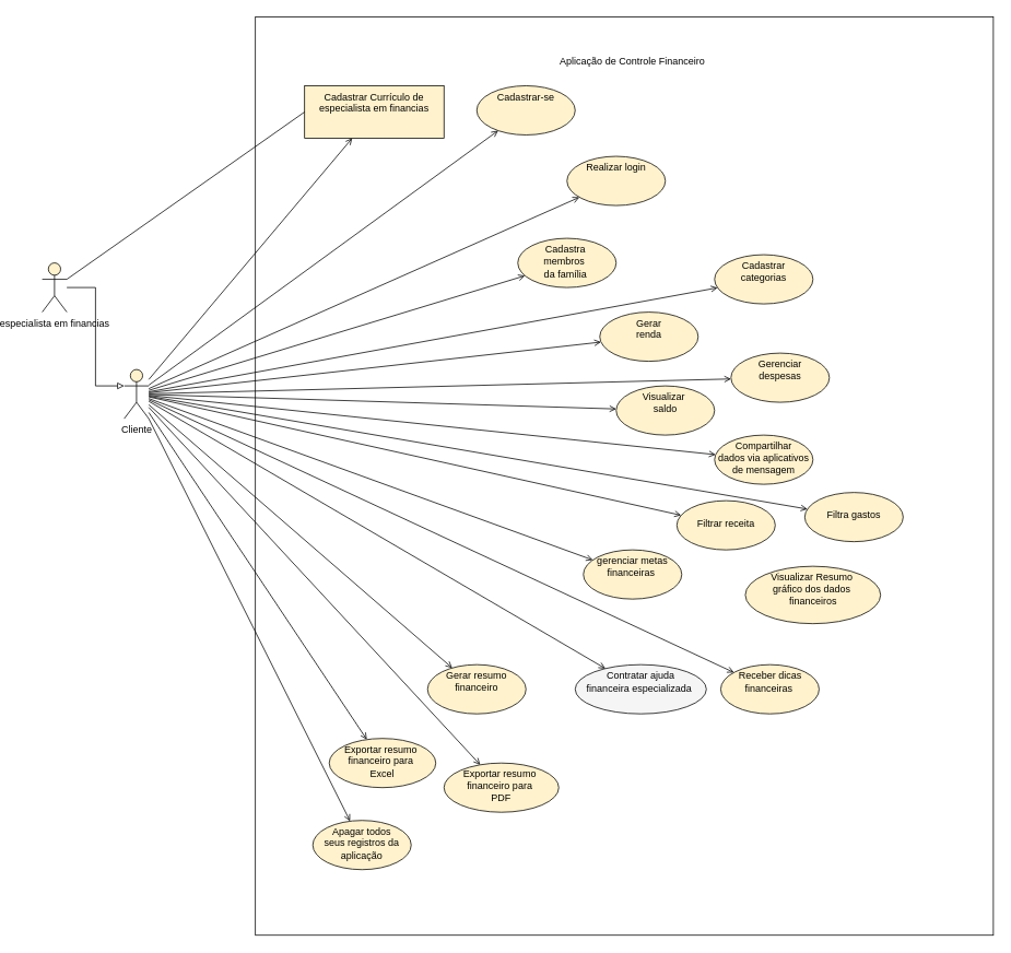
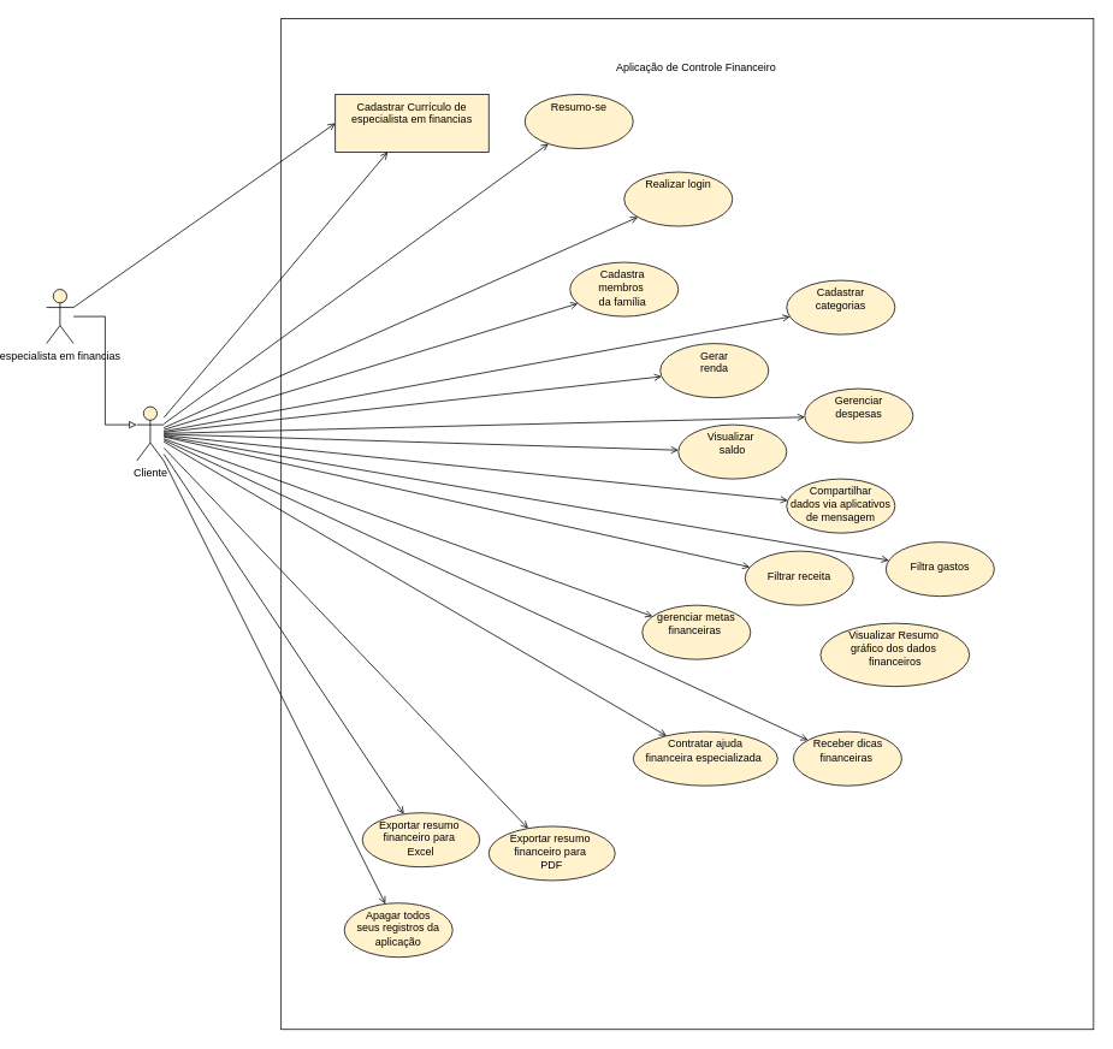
  <mxCell id="0" />
  <mxCell id="1" parent="0" />
  <mxCell id="2" value="" style="rounded=0;whiteSpace=wrap;html=1;" parent="1" vertex="1"><mxGeometry x="280" y="20" width="900" height="1120" as="geometry" /></mxCell>
  <mxCell id="3" value="" style="rounded=0;orthogonalLoop=1;jettySize=auto;html=1;endArrow=open;endFill=0;fillColor=#fff2cc;strokeColor=#000000;" parent="1" source="21" target="22" edge="1"><mxGeometry relative="1" as="geometry" /></mxCell>
  <mxCell id="4" value="" style="edgeStyle=none;rounded=0;orthogonalLoop=1;jettySize=auto;html=1;endArrow=open;endFill=0;fillColor=#fff2cc;strokeColor=#000000;" parent="1" source="21" target="24" edge="1"><mxGeometry relative="1" as="geometry" /></mxCell>
  <mxCell id="5" value="" style="edgeStyle=none;rounded=0;orthogonalLoop=1;jettySize=auto;html=1;endArrow=open;endFill=0;fillColor=#fff2cc;strokeColor=#000000;" parent="1" source="21" target="25" edge="1"><mxGeometry relative="1" as="geometry" /></mxCell>
  <mxCell id="6" value="" style="edgeStyle=none;rounded=0;orthogonalLoop=1;jettySize=auto;html=1;endArrow=open;endFill=0;fillColor=#fff2cc;strokeColor=#000000;" parent="1" source="21" target="40" edge="1"><mxGeometry relative="1" as="geometry" /></mxCell>
  <mxCell id="7" value="" style="edgeStyle=none;rounded=0;orthogonalLoop=1;jettySize=auto;html=1;endArrow=open;endFill=0;fillColor=#fff2cc;strokeColor=#000000;" parent="1" source="21" target="27" edge="1"><mxGeometry relative="1" as="geometry" /></mxCell>
  <mxCell id="8" value="" style="edgeStyle=none;rounded=0;orthogonalLoop=1;jettySize=auto;html=1;endArrow=open;endFill=0;fillColor=#fff2cc;strokeColor=#000000;" parent="1" source="21" target="28" edge="1"><mxGeometry relative="1" as="geometry" /></mxCell>
  <mxCell id="9" value="" style="edgeStyle=none;rounded=0;orthogonalLoop=1;jettySize=auto;html=1;endArrow=open;endFill=0;fillColor=#fff2cc;strokeColor=#000000;" parent="1" source="21" target="29" edge="1"><mxGeometry relative="1" as="geometry" /></mxCell>
  <mxCell id="10" style="edgeStyle=none;rounded=0;orthogonalLoop=1;jettySize=auto;html=1;endArrow=open;endFill=0;fillColor=#fff2cc;strokeColor=#000000;" parent="1" source="21" target="23" edge="1"><mxGeometry relative="1" as="geometry" /></mxCell>
  <mxCell id="11" value="" style="edgeStyle=none;rounded=0;orthogonalLoop=1;jettySize=auto;html=1;endArrow=open;endFill=0;fillColor=#fff2cc;strokeColor=#000000;" parent="1" source="21" target="30" edge="1"><mxGeometry relative="1" as="geometry" /></mxCell>
  <mxCell id="12" value="" style="edgeStyle=none;rounded=0;orthogonalLoop=1;jettySize=auto;html=1;endArrow=open;endFill=0;fillColor=#fff2cc;strokeColor=#000000;" parent="1" source="21" target="31" edge="1"><mxGeometry relative="1" as="geometry" /></mxCell>
  <mxCell id="13" value="" style="edgeStyle=none;rounded=0;orthogonalLoop=1;jettySize=auto;html=1;endArrow=open;endFill=0;fillColor=#fff2cc;strokeColor=#000000;" parent="1" source="21" target="32" edge="1"><mxGeometry relative="1" as="geometry" /></mxCell>
  <mxCell id="14" value="" style="edgeStyle=none;rounded=0;orthogonalLoop=1;jettySize=auto;html=1;endArrow=open;endFill=0;fillColor=#fff2cc;strokeColor=#000000;" parent="1" source="21" target="33" edge="1"><mxGeometry relative="1" as="geometry" /></mxCell>
  <mxCell id="15" value="" style="edgeStyle=none;rounded=0;orthogonalLoop=1;jettySize=auto;html=1;endArrow=open;endFill=0;fillColor=#fff2cc;strokeColor=#000000;" parent="1" source="21" target="34" edge="1"><mxGeometry relative="1" as="geometry" /></mxCell>
  <mxCell id="16" value="" style="edgeStyle=none;rounded=0;orthogonalLoop=1;jettySize=auto;html=1;endArrow=open;endFill=0;fillColor=#fff2cc;strokeColor=#000000;" parent="1" source="21" target="35" edge="1"><mxGeometry relative="1" as="geometry" /></mxCell>
  <mxCell id="17" value="" style="edgeStyle=none;rounded=0;orthogonalLoop=1;jettySize=auto;html=1;endArrow=open;endFill=0;fillColor=#fff2cc;strokeColor=#000000;" parent="1" source="21" target="36" edge="1"><mxGeometry relative="1" as="geometry" /></mxCell>
  <mxCell id="18" value="" style="edgeStyle=none;rounded=0;orthogonalLoop=1;jettySize=auto;html=1;endArrow=open;endFill=0;fillColor=#fff2cc;strokeColor=#000000;" parent="1" source="21" target="37" edge="1"><mxGeometry relative="1" as="geometry" /></mxCell>
  <mxCell id="19" value="" style="edgeStyle=none;rounded=0;orthogonalLoop=1;jettySize=auto;html=1;endArrow=open;endFill=0;fillColor=#fff2cc;strokeColor=#000000;" parent="1" source="21" target="38" edge="1"><mxGeometry relative="1" as="geometry" /></mxCell>
- <mxCell id="20" value="" style="edgeStyle=none;rounded=0;orthogonalLoop=1;jettySize=auto;html=1;endArrow=open;endFill=0;fillColor=#fff2cc;strokeColor=#000000;" parent="1" source="21" target="39" edge="1"><mxGeometry relative="1" as="geometry" /></mxCell>
  <mxCell id="21" value="Cliente" style="shape=umlActor;verticalLabelPosition=bottom;verticalAlign=top;html=1;outlineConnect=0;fillColor=#fff2cc;strokeColor=#000000;" parent="1" vertex="1"><mxGeometry x="120" y="450" width="30" height="60" as="geometry" /></mxCell>
  <mxCell id="22" value="Realizar login" style="ellipse;whiteSpace=wrap;html=1;verticalAlign=top;fillColor=#fff2cc;strokeColor=#000000;" parent="1" vertex="1"><mxGeometry x="660" y="190" width="120" height="60" as="geometry" /></mxCell>
  <mxCell id="23" value="Gerar &lt;br&gt;renda" style="ellipse;whiteSpace=wrap;html=1;verticalAlign=top;fillColor=#fff2cc;strokeColor=#000000;" parent="1" vertex="1"><mxGeometry x="700" y="380" width="120" height="60" as="geometry" /></mxCell>
  <mxCell id="24" value="Gerenciar &lt;br&gt;despesas" style="ellipse;whiteSpace=wrap;html=1;verticalAlign=top;fillColor=#fff2cc;strokeColor=#000000;" parent="1" vertex="1"><mxGeometry x="860" y="430" width="120" height="60" as="geometry" /></mxCell>
  <mxCell id="25" value="Visualizar&amp;nbsp;&lt;br&gt;saldo" style="ellipse;whiteSpace=wrap;html=1;verticalAlign=top;fillColor=#fff2cc;strokeColor=#000000;" parent="1" vertex="1"><mxGeometry x="720" y="470" width="120" height="60" as="geometry" /></mxCell>
  <mxCell id="26" value="Visualizar Resumo&amp;nbsp;&lt;br&gt;gráfico dos dados&amp;nbsp;&lt;br&gt;financeiros" style="ellipse;whiteSpace=wrap;html=1;verticalAlign=top;fillColor=#fff2cc;strokeColor=#000000;" parent="1" vertex="1"><mxGeometry x="877.5" y="690" width="165" height="70" as="geometry" /></mxCell>
- <mxCell id="27" value="Exportar resumo&amp;nbsp;&lt;br&gt;financeiro para&amp;nbsp;&lt;br&gt;PDF" style="ellipse;whiteSpace=wrap;html=1;verticalAlign=top;fillColor=#fff2cc;strokeColor=#000000;" parent="1" vertex="1"><mxGeometry x="510" y="930" width="140" height="60" as="geometry" /></mxCell>
- <mxCell id="28" value="Cadastrar-se" style="ellipse;whiteSpace=wrap;html=1;verticalAlign=top;fillColor=#fff2cc;strokeColor=#000000;" parent="1" vertex="1"><mxGeometry x="550" y="103.94" width="120" height="60" as="geometry" /></mxCell>
+ <mxCell id="27" value="Exportar resumo&amp;nbsp;&lt;br&gt;financeiro para&amp;nbsp;&lt;br&gt;PDF" style="ellipse;whiteSpace=wrap;html=1;verticalAlign=top;fillColor=#fff2cc;strokeColor=#000000;" parent="1" vertex="1"><mxGeometry x="510" y="915" width="140" height="60" as="geometry" /></mxCell>
+ <mxCell id="28" value="Resumo-se" style="ellipse;whiteSpace=wrap;html=1;verticalAlign=top;fillColor=#fff2cc;strokeColor=#000000;" parent="1" vertex="1"><mxGeometry x="550" y="103.94" width="120" height="60" as="geometry" /></mxCell>
  <mxCell id="29" value="Cadastrar &lt;br&gt;categorias" style="ellipse;whiteSpace=wrap;html=1;verticalAlign=top;fillColor=#fff2cc;strokeColor=#000000;" parent="1" vertex="1"><mxGeometry x="840" y="310" width="120" height="60" as="geometry" /></mxCell>
  <mxCell id="30" value="&lt;br&gt;Filtra gastos" style="ellipse;whiteSpace=wrap;html=1;verticalAlign=top;fillColor=#fff2cc;strokeColor=#000000;" parent="1" vertex="1"><mxGeometry x="950" y="600" width="120" height="60" as="geometry" /></mxCell>
  <mxCell id="31" value="Compartilhar &lt;br&gt;dados via aplicativos de mensagem" style="ellipse;whiteSpace=wrap;html=1;verticalAlign=top;fillColor=#fff2cc;strokeColor=#000000;" parent="1" vertex="1"><mxGeometry x="840" y="530" width="120" height="60" as="geometry" /></mxCell>
  <mxCell id="32" value="&lt;span lang=&quot;PT-BR&quot; class=&quot;TextRun SCXW163149999 BCX8&quot; style=&quot;margin: 0px ; padding: 0px ; font-size: 9pt ; line-height: 15.108px ; font-family: &amp;#34;helvetica&amp;#34; , &amp;#34;helvetica_embeddedfont&amp;#34; , sans-serif&quot;&gt;&lt;span class=&quot;NormalTextRun SCXW163149999 BCX8&quot; style=&quot;margin: 0px ; padding: 0px&quot;&gt;Receber dicas financeiras&lt;/span&gt;&lt;/span&gt;&lt;span class=&quot;EOP SCXW163149999 BCX8&quot; style=&quot;margin: 0px ; padding: 0px ; font-size: 9pt ; line-height: 15.108px ; font-family: &amp;#34;helvetica&amp;#34; , &amp;#34;helvetica_embeddedfont&amp;#34; , sans-serif&quot;&gt;&amp;nbsp;&lt;/span&gt;" style="ellipse;whiteSpace=wrap;html=1;verticalAlign=top;align=center;fillColor=#fff2cc;strokeColor=#000000;" parent="1" vertex="1"><mxGeometry x="847.5" y="810" width="120" height="60" as="geometry" /></mxCell>
  <mxCell id="33" value="Exportar resumo&amp;nbsp;&lt;br&gt;financeiro para&amp;nbsp;&lt;br&gt;Excel" style="ellipse;whiteSpace=wrap;html=1;verticalAlign=top;fillColor=#fff2cc;strokeColor=#000000;" parent="1" vertex="1"><mxGeometry x="370" y="900" width="130" height="60" as="geometry" /></mxCell>
  <mxCell id="34" value="Apagar todos&lt;br&gt;seus registros da aplicação" style="ellipse;whiteSpace=wrap;html=1;verticalAlign=top;fillColor=#fff2cc;strokeColor=#000000;" parent="1" vertex="1"><mxGeometry x="350" y="1000" width="120" height="60" as="geometry" /></mxCell>
  <mxCell id="35" value="&lt;span lang=&quot;PT-BR&quot; class=&quot;TextRun  BCX8 SCXW325292&quot; style=&quot;margin: 0px ; padding: 0px ; font-size: 9pt ; text-align: left ; line-height: 15.108px ; font-family: &amp;#34;helvetica&amp;#34; , &amp;#34;helvetica_embeddedfont&amp;#34; , sans-serif&quot;&gt;&lt;span class=&quot;NormalTextRun  BCX8 SCXW325292&quot; style=&quot;margin: 0px ; padding: 0px&quot;&gt;Cadastra&lt;/span&gt;&lt;/span&gt;&lt;span class=&quot;LineBreakBlob BlobObject DragDrop  BCX8 SCXW325292&quot; style=&quot;margin: 0px ; padding: 0px ; font-size: 9pt ; text-align: left ; line-height: 15.108px ; font-family: &amp;#34;wordvisicarriagereturn_msfontservice&amp;#34; , &amp;#34;helvetica&amp;#34; , &amp;#34;helvetica_embeddedfont&amp;#34; , sans-serif&quot;&gt;&lt;span class=&quot;BCX8 SCXW325292&quot; style=&quot;margin: 0px ; padding: 0px&quot;&gt;&amp;nbsp;&lt;/span&gt;&lt;br class=&quot;BCX8 SCXW325292&quot; style=&quot;margin: 0px ; padding: 0px&quot;&gt;&lt;/span&gt;&lt;span lang=&quot;PT-BR&quot; class=&quot;TextRun  BCX8 SCXW325292&quot; style=&quot;margin: 0px ; padding: 0px ; font-size: 9pt ; text-align: left ; line-height: 15.108px ; font-family: &amp;#34;helvetica&amp;#34; , &amp;#34;helvetica_embeddedfont&amp;#34; , sans-serif&quot;&gt;&lt;span class=&quot;NormalTextRun  BCX8 SCXW325292&quot; style=&quot;margin: 0px ; padding: 0px&quot;&gt;membros&amp;nbsp;&lt;/span&gt;&lt;/span&gt;&lt;span class=&quot;LineBreakBlob BlobObject DragDrop  BCX8 SCXW325292&quot; style=&quot;margin: 0px ; padding: 0px ; font-size: 9pt ; text-align: left ; line-height: 15.108px ; font-family: &amp;#34;wordvisicarriagereturn_msfontservice&amp;#34; , &amp;#34;helvetica&amp;#34; , &amp;#34;helvetica_embeddedfont&amp;#34; , sans-serif&quot;&gt;&lt;span class=&quot;BCX8 SCXW325292&quot; style=&quot;margin: 0px ; padding: 0px&quot;&gt;&amp;nbsp;&lt;/span&gt;&lt;br class=&quot;BCX8 SCXW325292&quot; style=&quot;margin: 0px ; padding: 0px&quot;&gt;&lt;/span&gt;&lt;span lang=&quot;PT-BR&quot; class=&quot;TextRun  BCX8 SCXW325292&quot; style=&quot;margin: 0px ; padding: 0px ; font-size: 9pt ; text-align: left ; line-height: 15.108px ; font-family: &amp;#34;helvetica&amp;#34; , &amp;#34;helvetica_embeddedfont&amp;#34; , sans-serif&quot;&gt;&lt;span class=&quot;NormalTextRun  BCX8 SCXW325292&quot; style=&quot;margin: 0px ; padding: 0px&quot;&gt;da família&lt;/span&gt;&lt;/span&gt;&lt;span class=&quot;EOP  BCX8 SCXW325292&quot; style=&quot;margin: 0px ; padding: 0px ; font-size: 9pt ; text-align: left ; line-height: 15.108px ; font-family: &amp;#34;helvetica&amp;#34; , &amp;#34;helvetica_embeddedfont&amp;#34; , sans-serif&quot;&gt;&amp;nbsp;&lt;/span&gt;" style="ellipse;whiteSpace=wrap;html=1;verticalAlign=top;fillColor=#fff2cc;strokeColor=#000000;" parent="1" vertex="1"><mxGeometry x="600" y="290" width="120" height="60" as="geometry" /></mxCell>
- <mxCell id="36" value="&lt;span lang=&quot;PT-BR&quot; class=&quot;TextRun SCXW71642597 BCX8&quot; style=&quot;margin: 0px ; padding: 0px ; font-size: 9pt ; text-align: left ; line-height: 15.108px ; font-family: &amp;#34;helvetica&amp;#34; , &amp;#34;helvetica_embeddedfont&amp;#34; , sans-serif&quot;&gt;&lt;span class=&quot;NormalTextRun SCXW71642597 BCX8&quot; style=&quot;margin: 0px ; padding: 0px&quot;&gt;Contratar ajuda &lt;br&gt;financeira especializada&lt;/span&gt;&lt;/span&gt;&lt;span class=&quot;EOP SCXW71642597 BCX8&quot; style=&quot;margin: 0px ; padding: 0px ; font-size: 9pt ; text-align: left ; line-height: 15.108px ; font-family: &amp;#34;helvetica&amp;#34; , &amp;#34;helvetica_embeddedfont&amp;#34; , sans-serif&quot;&gt;&amp;nbsp;&lt;/span&gt;" style="ellipse;whiteSpace=wrap;html=1;verticalAlign=top;fillColor=#f5f5f5;strokeColor=#000000;" parent="1" vertex="1"><mxGeometry x="670" y="810" width="160" height="60" as="geometry" /></mxCell>
+ <mxCell id="36" value="&lt;span lang=&quot;PT-BR&quot; class=&quot;TextRun SCXW71642597 BCX8&quot; style=&quot;margin: 0px ; padding: 0px ; font-size: 9pt ; text-align: left ; line-height: 15.108px ; font-family: &amp;#34;helvetica&amp;#34; , &amp;#34;helvetica_embeddedfont&amp;#34; , sans-serif&quot;&gt;&lt;span class=&quot;NormalTextRun SCXW71642597 BCX8&quot; style=&quot;margin: 0px ; padding: 0px&quot;&gt;Contratar ajuda &lt;br&gt;financeira especializada&lt;/span&gt;&lt;/span&gt;&lt;span class=&quot;EOP SCXW71642597 BCX8&quot; style=&quot;margin: 0px ; padding: 0px ; font-size: 9pt ; text-align: left ; line-height: 15.108px ; font-family: &amp;#34;helvetica&amp;#34; , &amp;#34;helvetica_embeddedfont&amp;#34; , sans-serif&quot;&gt;&amp;nbsp;&lt;/span&gt;" style="ellipse;whiteSpace=wrap;html=1;verticalAlign=top;fillColor=#fff2cc;strokeColor=#000000;" parent="1" vertex="1"><mxGeometry x="670" y="810" width="160" height="60" as="geometry" /></mxCell>
  <mxCell id="37" value="gerenciar metas financeiras&amp;nbsp;" style="ellipse;whiteSpace=wrap;html=1;verticalAlign=top;fillColor=#fff2cc;strokeColor=#000000;" parent="1" vertex="1"><mxGeometry x="680" y="670" width="120" height="60" as="geometry" /></mxCell>
  <mxCell id="38" value="&lt;br&gt;Filtrar receita" style="ellipse;whiteSpace=wrap;html=1;verticalAlign=top;fillColor=#fff2cc;strokeColor=#000000;" parent="1" vertex="1"><mxGeometry x="794" y="610" width="120" height="60" as="geometry" /></mxCell>
- <mxCell id="39" value="Gerar resumo financeiro" style="ellipse;whiteSpace=wrap;html=1;verticalAlign=top;fillColor=#fff2cc;strokeColor=#000000;" parent="1" vertex="1"><mxGeometry x="490" y="810" width="120" height="60" as="geometry" /></mxCell>
  <mxCell id="40" value="Cadastrar Currículo de especialista em financias" style="whiteSpace=wrap;html=1;verticalAlign=top;fillColor=#fff2cc;strokeColor=#000000;rounded=0;" parent="1" vertex="1"><mxGeometry x="340" y="103.94" width="170" height="63.94" as="geometry" /></mxCell>
  <mxCell id="41" value="Aplicação de Controle Financeiro" style="text;html=1;strokeColor=none;fillColor=none;align=center;verticalAlign=middle;whiteSpace=wrap;rounded=0;" parent="1" vertex="1"><mxGeometry x="640" y="60" width="200" height="30" as="geometry" /></mxCell>
  <mxCell id="42" style="edgeStyle=orthogonalEdgeStyle;rounded=0;orthogonalLoop=1;jettySize=auto;html=1;entryX=0;entryY=0.333;entryDx=0;entryDy=0;entryPerimeter=0;endArrow=block;endFill=0;" parent="1" source="43" target="21" edge="1"><mxGeometry relative="1" as="geometry" /></mxCell>
  <mxCell id="43" value="especialista em financias" style="shape=umlActor;verticalLabelPosition=bottom;verticalAlign=top;html=1;outlineConnect=0;fillColor=#fff2cc;strokeColor=#000000;" parent="1" vertex="1"><mxGeometry x="20" y="320" width="30" height="60" as="geometry" /></mxCell>
- <mxCell id="44" value="" style="endArrow=none;html=1;rounded=0;exitX=1;exitY=0.333;exitDx=0;exitDy=0;exitPerimeter=0;entryX=0;entryY=0.5;entryDx=0;entryDy=0;endFill=0;" parent="1" source="43" target="40" edge="1"><mxGeometry width="50" height="50" relative="1" as="geometry"><mxPoint x="940" y="680" as="sourcePoint" /><mxPoint x="990" y="630" as="targetPoint" /><Array as="points" /></mxGeometry></mxCell>
+ <mxCell id="44" value="" style="endArrow=open;html=1;rounded=0;exitX=1;exitY=0.333;exitDx=0;exitDy=0;exitPerimeter=0;entryX=0;entryY=0.5;entryDx=0;entryDy=0;endFill=0;" parent="1" source="43" target="40" edge="1"><mxGeometry width="50" height="50" relative="1" as="geometry"><mxPoint x="940" y="680" as="sourcePoint" /><mxPoint x="990" y="630" as="targetPoint" /><Array as="points" /></mxGeometry></mxCell>
